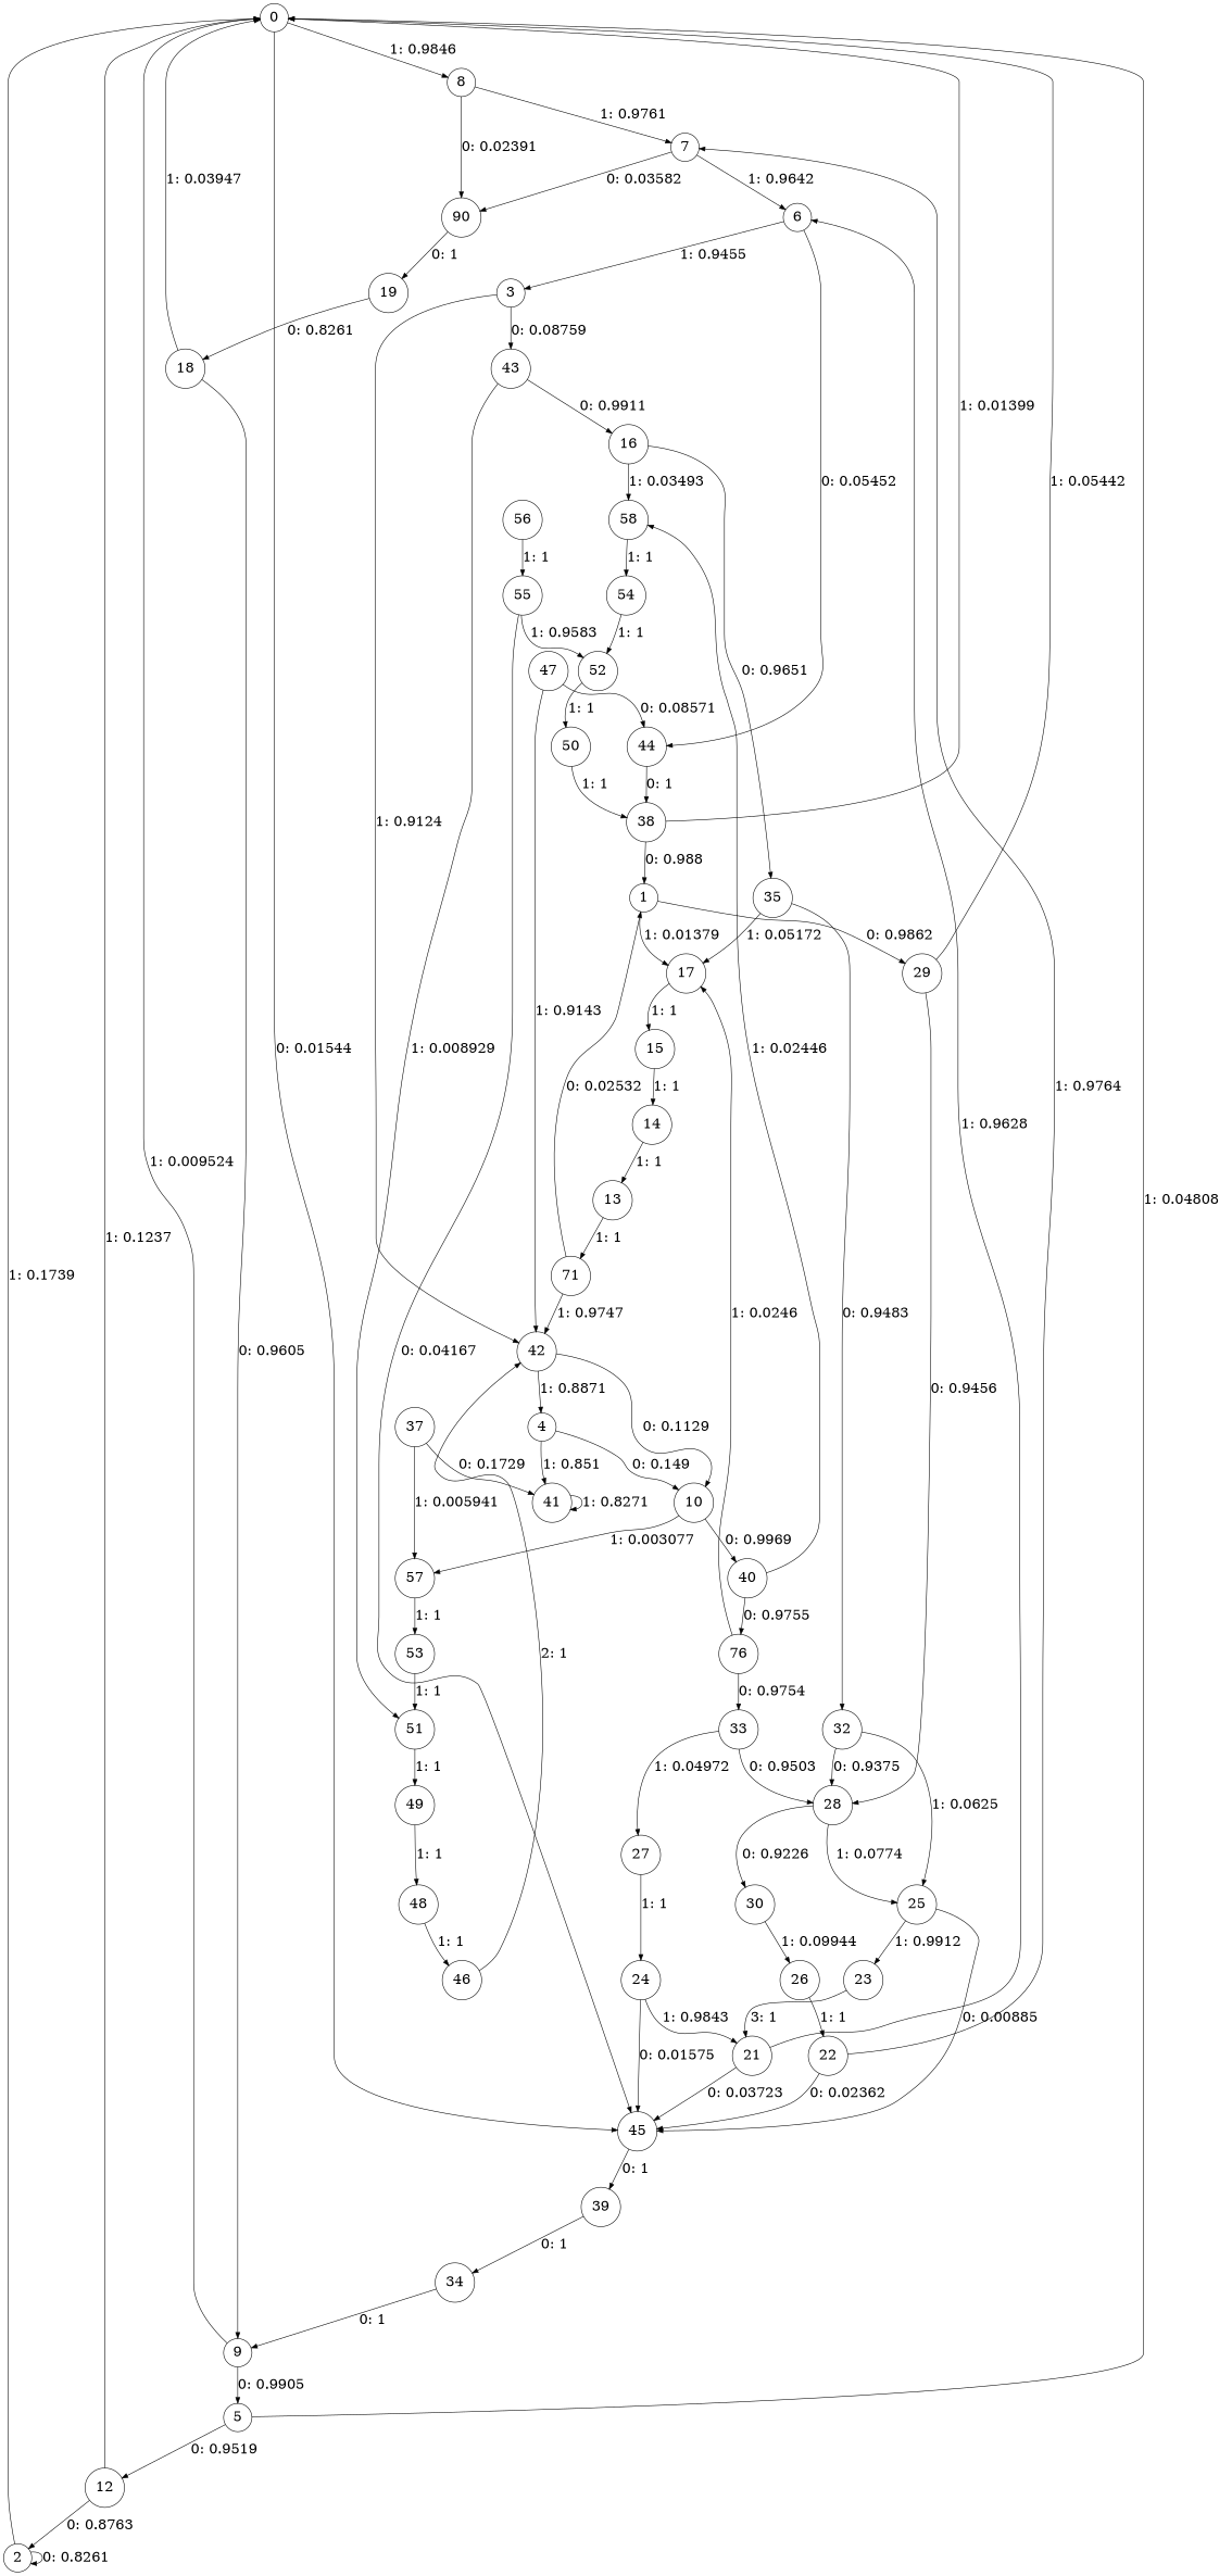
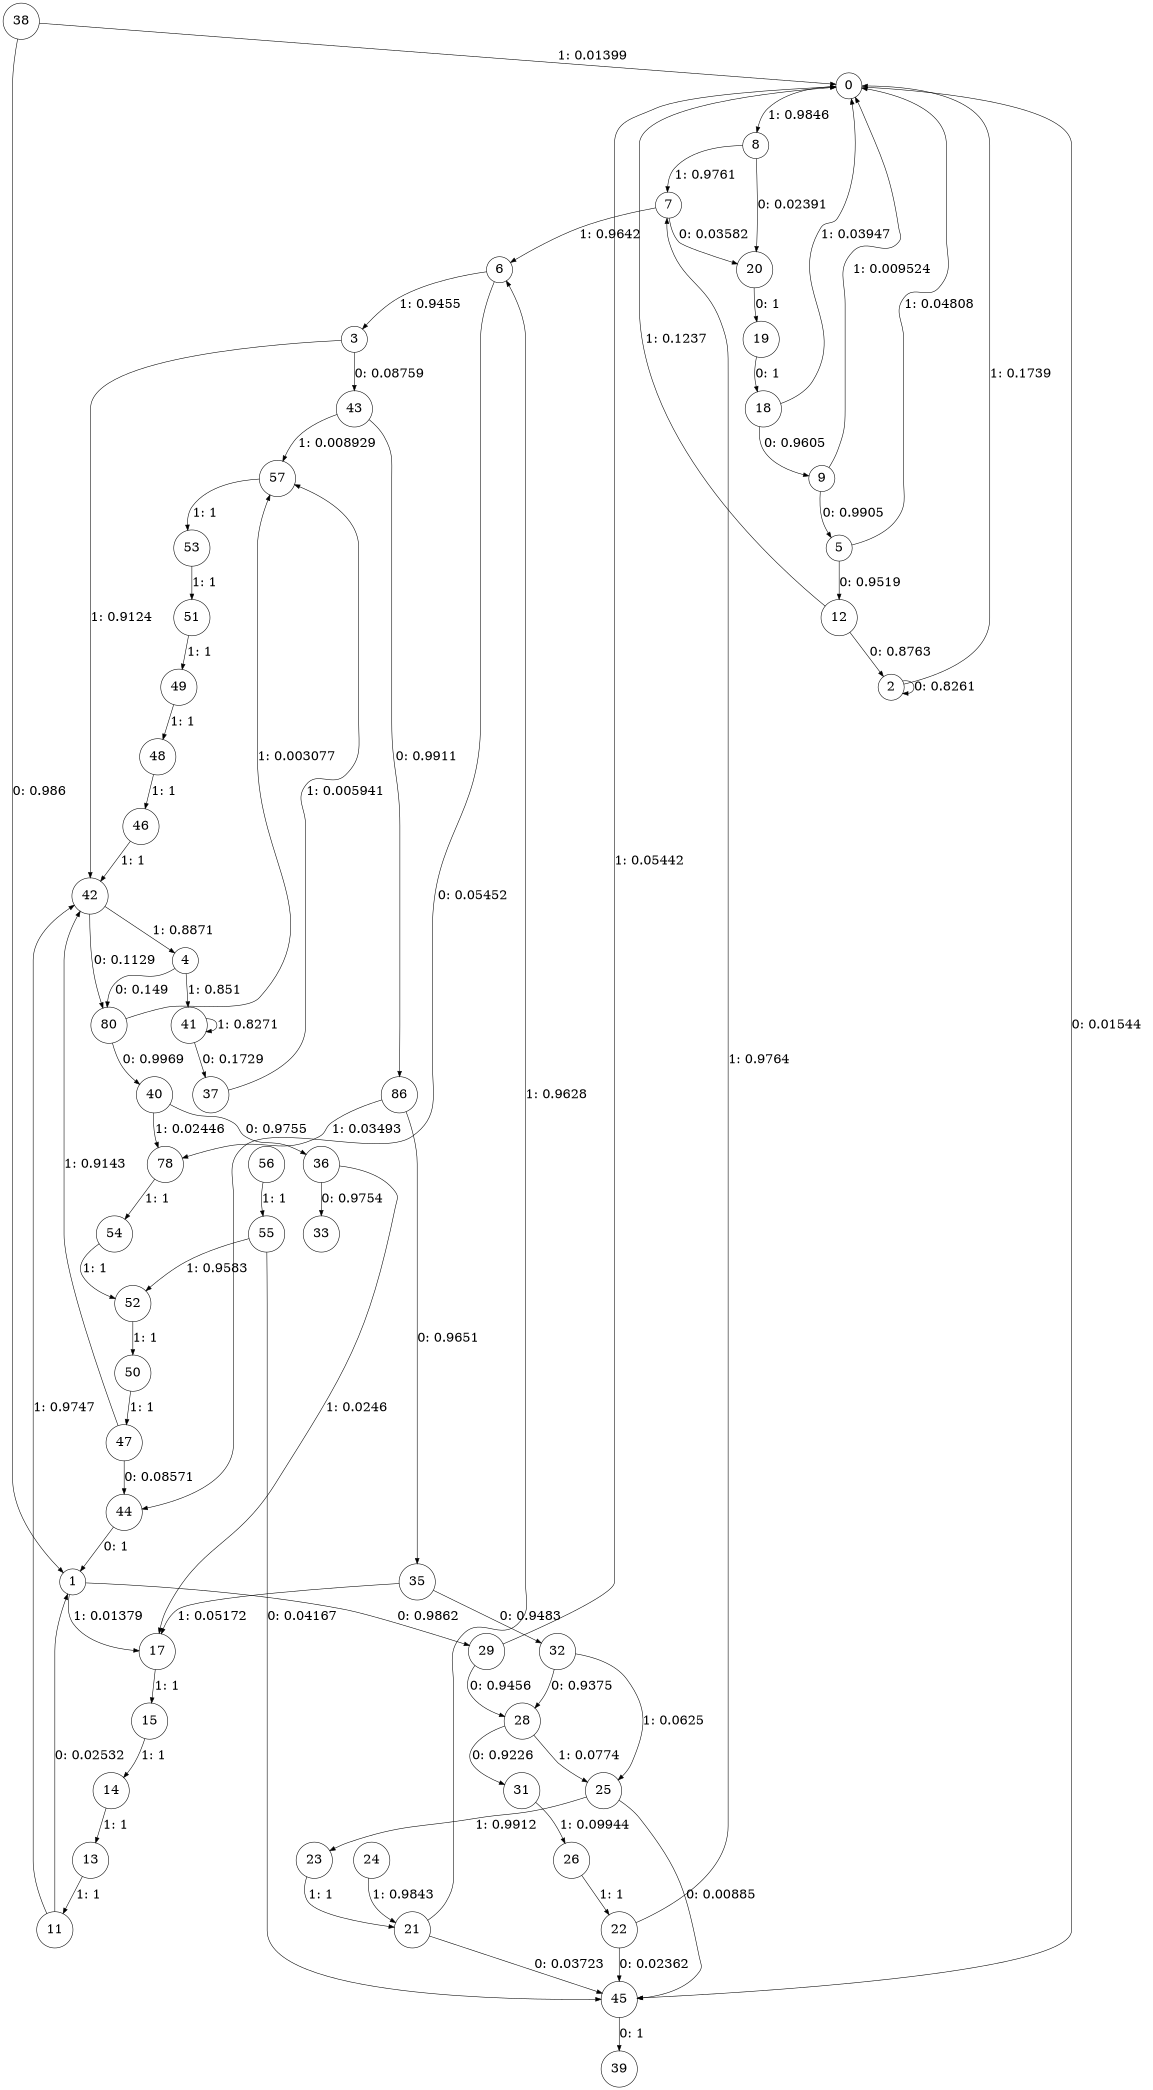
  digraph {
    node [fontsize=24 shape=circle]
    edge [fontsize=24]
    0
    45
    8
    39
    7
-   20 [label=90]
-   34
+   20
    6
    19
    1
    29
    17
    28
    15
    25
-   30
+   30 [label=31]
    14
    2
    3
    43
    42
    57
-   16
+   16 [label=86]
    4
-   10
+   10 [label=80]
    53
-   58
+   58 [label=78]
    35
    41
    40
    37
-   36 [label=76]
+   36
    5
    12
    44
    38
    18
    9
    54
    33
    51
-   11 [label=71]
+   11
    13
    32
    52
    21
    22
    23
    24
    26
-   27
    56
    55
    46
    47
    48
    49
    50
    0 -> 45 [label="0: 0.01544  "]
    0 -> 8 [label="1: 0.9846   "]
    45 -> 39 [label="0: 1        "]
    8 -> 7 [label="1: 0.9761   "]
    8 -> 20 [label="0: 0.02391  "]
-   39 -> 34 [label="0: 1        "]
    7 -> 20 [label="0: 0.03582  "]
    7 -> 6 [label="1: 0.9642   "]
    20 -> 19 [label="0: 1        "]
-   34 -> 9 [label="0: 1        "]
    6 -> 3 [label="1: 0.9455   "]
    6 -> 44 [label="0: 0.05452  "]
-   19 -> 18 [label="0: 0.8261   "]
+   19 -> 18 [label="0: 1        "]
    1 -> 29 [label="0: 0.9862   "]
    1 -> 17 [label="1: 0.01379  "]
    29 -> 0 [label="1: 0.05442  "]
    29 -> 28 [label="0: 0.9456   "]
    17 -> 15 [label="1: 1        "]
    28 -> 25 [label="1: 0.0774   "]
    28 -> 30 [label="0: 0.9226   "]
    15 -> 14 [label="1: 1        "]
    25 -> 45 [label="0: 0.00885  "]
    25 -> 23 [label="1: 0.9912   "]
    30 -> 26 [label="1: 0.09944  "]
    14 -> 13 [label="1: 1        "]
    2 -> 0 [label="1: 0.1739   "]
    2 -> 2 [label="0: 0.8261   "]
    3 -> 43 [label="0: 0.08759  "]
    3 -> 42 [label="1: 0.9124   "]
-   43 -> 51 [label="1: 0.008929  "]
+   43 -> 57 [label="1: 0.008929  "]
    43 -> 16 [label="0: 0.9911   "]
    42 -> 4 [label="1: 0.8871   "]
    42 -> 10 [label="0: 0.1129   "]
    57 -> 53 [label="1: 1        "]
    16 -> 58 [label="1: 0.03493  "]
    16 -> 35 [label="0: 0.9651   "]
    4 -> 10 [label="0: 0.149    "]
    4 -> 41 [label="1: 0.851    "]
    10 -> 57 [label="1: 0.003077  "]
    10 -> 40 [label="0: 0.9969   "]
    53 -> 51 [label="1: 1        "]
    58 -> 54 [label="1: 1        "]
    35 -> 17 [label="1: 0.05172  "]
    35 -> 32 [label="0: 0.9483   "]
    41 -> 41 [label="1: 0.8271   "]
-   37 -> 41 [label="0: 0.1729   "]
+   41 -> 37 [label="0: 0.1729   "]
    40 -> 58 [label="1: 0.02446  "]
    40 -> 36 [label="0: 0.9755   "]
    37 -> 57 [label="1: 0.005941  "]
    36 -> 17 [label="1: 0.0246   "]
    36 -> 33 [label="0: 0.9754   "]
    5 -> 0 [label="1: 0.04808  "]
    5 -> 12 [label="0: 0.9519   "]
    12 -> 0 [label="1: 0.1237   "]
    12 -> 2 [label="0: 0.8763   "]
-   44 -> 38 [label="0: 1        "]
+   44 -> 1 [label="0: 1        "]
    38 -> 0 [label="1: 0.01399  "]
-   38 -> 1 [label="0: 0.988    "]
+   38 -> 1 [label="0: 0.986    "]
    18 -> 0 [label="1: 0.03947  "]
    18 -> 9 [label="0: 0.9605   "]
    9 -> 0 [label="1: 0.009524  "]
    9 -> 5 [label="0: 0.9905   "]
    54 -> 52 [label="1: 1        "]
-   33 -> 28 [label="0: 0.9503   "]
-   33 -> 27 [label="1: 0.04972  "]
    51 -> 49 [label="1: 1        "]
    11 -> 1 [label="0: 0.02532  "]
    11 -> 42 [label="1: 0.9747   "]
    13 -> 11 [label="1: 1        "]
    32 -> 28 [label="0: 0.9375   "]
    32 -> 25 [label="1: 0.0625   "]
    52 -> 50 [label="1: 1        "]
    21 -> 45 [label="0: 0.03723  "]
    21 -> 6 [label="1: 0.9628   "]
    22 -> 45 [label="0: 0.02362  "]
    22 -> 7 [label="1: 0.9764   "]
-   23 -> 21 [label="3: 1        "]
-   24 -> 45 [label="0: 0.01575  "]
+   23 -> 21 [label="1: 1        "]
    24 -> 21 [label="1: 0.9843   "]
    26 -> 22 [label="1: 1        "]
-   27 -> 24 [label="1: 1        "]
    56 -> 55 [label="1: 1        "]
    55 -> 45 [label="0: 0.04167  "]
    55 -> 52 [label="1: 0.9583   "]
-   46 -> 42 [label="2: 1        "]
+   46 -> 42 [label="1: 1        "]
    47 -> 42 [label="1: 0.9143   "]
    47 -> 44 [label="0: 0.08571  "]
    48 -> 46 [label="1: 1        "]
    49 -> 48 [label="1: 1        "]
-   50 -> 38 [label="1: 1        "]
+   50 -> 47 [label="1: 1        "]
  }
